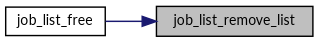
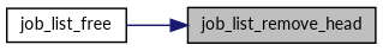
  digraph {
    rankdir=RL
    fontname=Lato
    node [color=black fontname=Lato fontsize=10 shape=record style=filled]
-   n1 [fillcolor=grey75 fontcolor=black height=0.2 label=job_list_remove_list width=0.4]
+   n1 [fillcolor=grey75 fontcolor=black height=0.2 label=job_list_remove_head width=0.4]
    n2 [fillcolor=white height=0.2 label=job_list_free width=0.4]
    n1 -> n2 [color=midnightblue dir=back fontname=Lato fontsize=10 labelfontname=Helvetica labelfontsize=10 style=solid]
  }
